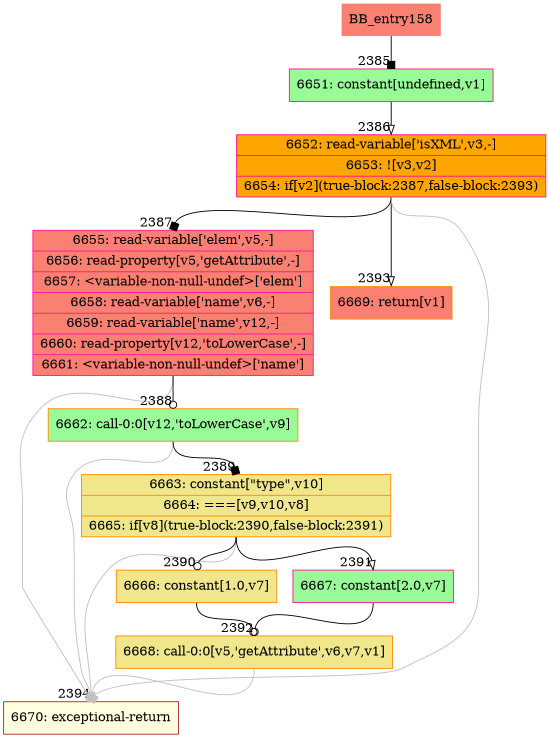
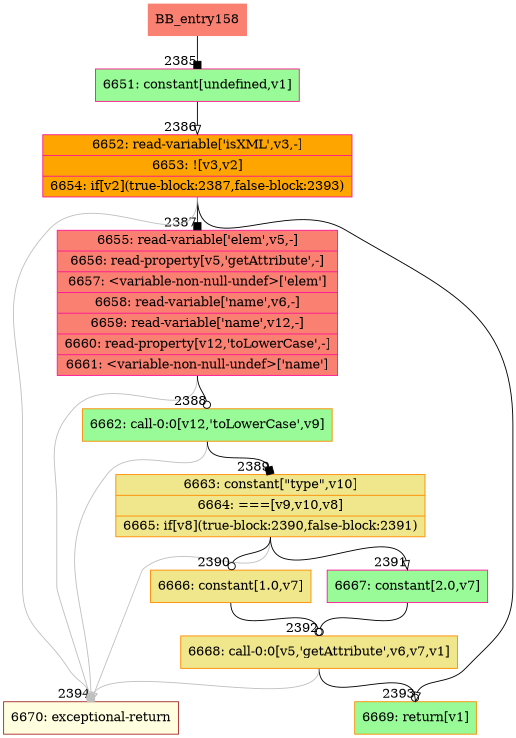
  digraph {
    rankdir=TD
    node [color=deeppink fillcolor=palegreen shape=record style=filled]
    edge [arrowhead=odot headport=n tailport=s]
    n1 [fillcolor=salmon label=BB_entry158 shape=none]
    n2 [label="{6651: constant[undefined,v1]}"]
    n3 [fillcolor=orange label="{6652: read-variable['isXML',v3,-]|6653: ![v3,v2]|6654: if[v2](true-block:2387,false-block:2393)}"]
    n4 [fillcolor=salmon label="{6655: read-variable['elem',v5,-]|6656: read-property[v5,'getAttribute',-]|6657: \<variable-non-null-undef\>['elem']|6658: read-variable['name',v6,-]|6659: read-variable['name',v12,-]|6660: read-property[v12,'toLowerCase',-]|6661: \<variable-non-null-undef\>['name']}"]
-   n5 [color=darkorange fillcolor=salmon label="{6669: return[v1]}"]
+   n5 [color=darkorange label="{6669: return[v1]}"]
    n6 [color=brown fillcolor=lightyellow label="{6670: exceptional-return}"]
    n7 [color=darkorange label="{6662: call-0:0[v12,'toLowerCase',v9]}"]
    n8 [color=darkorange fillcolor=khaki label="{6663: constant[\"type\",v10]|6664: ===[v9,v10,v8]|6665: if[v8](true-block:2390,false-block:2391)}"]
    n9 [color=darkorange fillcolor=khaki label="{6666: constant[1.0,v7]}"]
    n10 [label="{6667: constant[2.0,v7]}"]
    n11 [color=darkorange fillcolor=khaki label="{6668: call-0:0[v5,'getAttribute',v6,v7,v1]}"]
    n1 -> n2 [arrowhead=box headlabel="    2385"]
    n2 -> n3 [arrowhead=onormal headlabel="      2386"]
    n3 -> n4 [arrowhead=box headlabel="      2387"]
    n3 -> n5 [arrowhead=onormal headlabel="      2393"]
    n3 -> n6 [arrowhead=box color=gray headlabel="      2394"]
    n4 -> n6 [color=gray]
    n4 -> n7 [headlabel="      2388"]
    n7 -> n6 [arrowhead=box color=gray]
    n7 -> n8 [arrowhead=box headlabel="      2389"]
    n8 -> n6 [arrowhead=onormal color=gray]
    n8 -> n9 [headlabel="      2390"]
    n8 -> n10 [arrowhead=onormal headlabel="      2391"]
    n9 -> n11 [headlabel="      2392"]
    n10 -> n11
+   n11 -> n5
    n11 -> n6 [arrowhead=onormal color=gray]
  }
